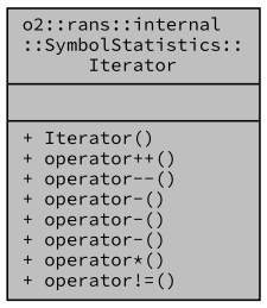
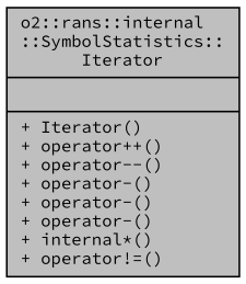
  digraph {
    fontname="Source Code Pro"
-   n1 [color=black fillcolor=grey75 fontcolor=black fontname="Source Code Pro" fontsize=10 height=0.2 label="{o2::rans::internal\l::SymbolStatistics::\lIterator\n||+ Iterator()\l+ operator++()\l+ operator--()\l+ operator-()\l+ operator-()\l+ operator-()\l+ operator*()\l+ operator!=()\l}" shape=record style=filled width=0.4]
+   n1 [color=black fillcolor=grey75 fontcolor=black fontname="Source Code Pro" fontsize=10 height=0.2 label="{o2::rans::internal\l::SymbolStatistics::\lIterator\n||+ Iterator()\l+ operator++()\l+ operator--()\l+ operator-()\l+ operator-()\l+ operator-()\l+ internal*()\l+ operator!=()\l}" shape=record style=filled width=0.4]
  }
